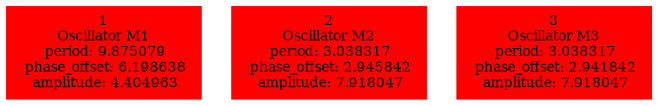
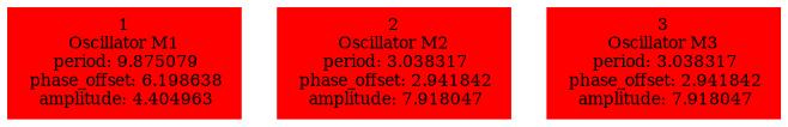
  digraph {
    forcelabels=true
    node [color=red fontsize=8 shape=box style=filled]
    n1 [label=<1<BR />Oscillator M1<BR /> period: 9.875079<BR /> phase_offset: 6.198638<BR /> amplitude: 4.404963>]
-   n2 [label=<2<BR />Oscillator M2<BR /> period: 3.038317<BR /> phase_offset: 2.945842<BR /> amplitude: 7.918047>]
+   n2 [label=<2<BR />Oscillator M2<BR /> period: 3.038317<BR /> phase_offset: 2.941842<BR /> amplitude: 7.918047>]
    n3 [label=<3<BR />Oscillator M3<BR /> period: 3.038317<BR /> phase_offset: 2.941842<BR /> amplitude: 7.918047>]
  }
